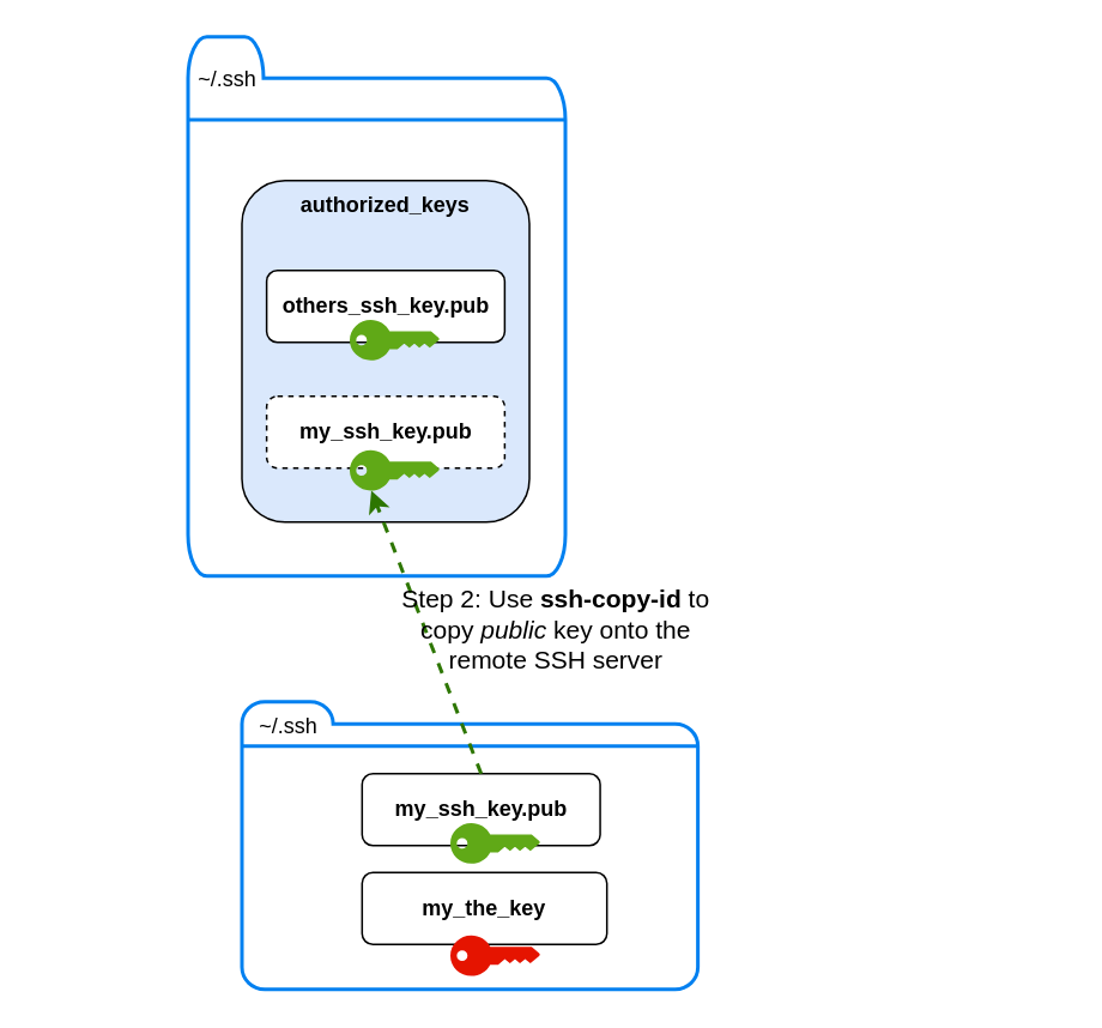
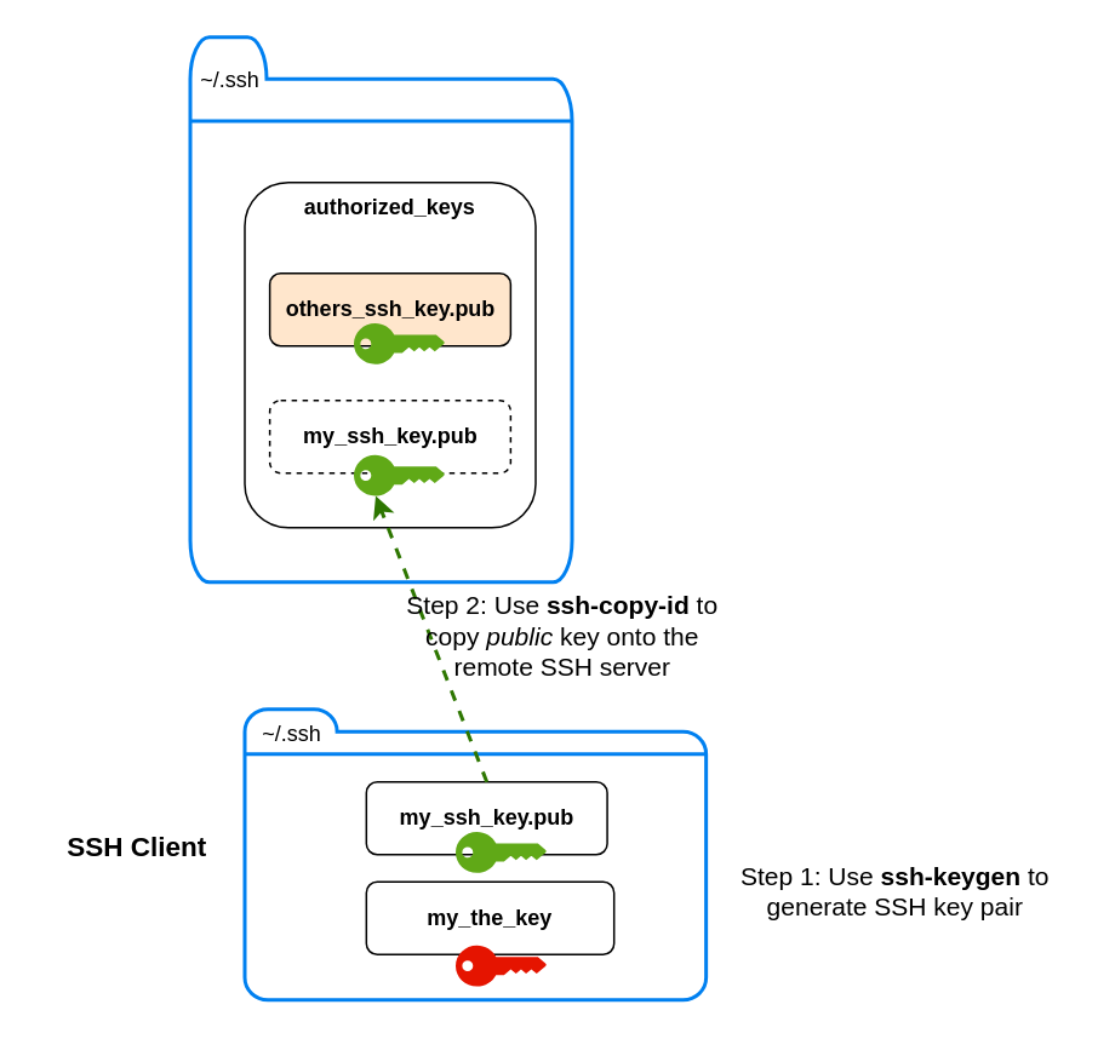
  <mxCell id="0" />
  <mxCell id="1" parent="0" />
  <mxCell id="2" value="" style="html=1;verticalLabelPosition=bottom;align=left;labelBackgroundColor=#ffffff;verticalAlign=top;strokeWidth=2;strokeColor=#0080F0;shadow=0;dashed=0;shape=mxgraph.ios7.icons.folder;" vertex="1" parent="1"><mxGeometry x="134" y="390" width="253.75" height="160" as="geometry" /></mxCell>
  <mxCell id="3" value="" style="html=1;verticalLabelPosition=bottom;align=center;labelBackgroundColor=#ffffff;verticalAlign=top;strokeWidth=2;strokeColor=#0080F0;shadow=0;dashed=0;shape=mxgraph.ios7.icons.folder;" vertex="1" parent="1"><mxGeometry x="104" y="20" width="210" height="300" as="geometry" /></mxCell>
- <mxCell id="4" value="&lt;b&gt;authorized_keys&lt;/b&gt;" style="rounded=1;whiteSpace=wrap;html=1;verticalAlign=top;fillColor=#dae8fc;" vertex="1" parent="1"><mxGeometry x="134" y="100" width="160" height="190" as="geometry" /></mxCell>
+ <mxCell id="4" value="&lt;b&gt;authorized_keys&lt;/b&gt;" style="rounded=1;whiteSpace=wrap;html=1;verticalAlign=top;" vertex="1" parent="1"><mxGeometry x="134" y="100" width="160" height="190" as="geometry" /></mxCell>
  <mxCell id="5" value="&lt;b&gt;my_the_key&lt;/b&gt;" style="rounded=1;whiteSpace=wrap;html=1;" vertex="1" parent="1"><mxGeometry x="200.88" y="485" width="136.25" height="40" as="geometry" /></mxCell>
  <mxCell id="6" value="&lt;b&gt;my_ssh_key.pub&lt;/b&gt;" style="rounded=1;whiteSpace=wrap;html=1;" vertex="1" parent="1"><mxGeometry x="200.88" y="430" width="132.5" height="40" as="geometry" /></mxCell>
+ <mxCell id="7" value="SSH Client" style="text;html=1;align=center;verticalAlign=middle;whiteSpace=wrap;rounded=0;fontSize=15;fontStyle=1" vertex="1" parent="1"><mxGeometry x="20.25" y="450" width="110" height="30" as="geometry" /></mxCell>
  <mxCell id="8" value="" style="points=[[0,0.5,0],[0.24,0,0],[0.5,0.28,0],[0.995,0.475,0],[0.5,0.72,0],[0.24,1,0]];verticalLabelPosition=bottom;sketch=0;html=1;verticalAlign=top;aspect=fixed;align=center;pointerEvents=1;shape=mxgraph.cisco19.key;fillColor=#e51400;strokeColor=#B20000;fontColor=#ffffff;" vertex="1" parent="1"><mxGeometry x="250" y="520" width="50" height="22.5" as="geometry" /></mxCell>
- <mxCell id="9" value="&lt;b&gt;others_ssh_key.pub&lt;/b&gt;" style="rounded=1;whiteSpace=wrap;html=1;" vertex="1" parent="1"><mxGeometry x="147.75" y="150" width="132.5" height="40" as="geometry" /></mxCell>
+ <mxCell id="9" value="&lt;b&gt;others_ssh_key.pub&lt;/b&gt;" style="rounded=1;whiteSpace=wrap;html=1;fillColor=#ffe6cc;" vertex="1" parent="1"><mxGeometry x="147.75" y="150" width="132.5" height="40" as="geometry" /></mxCell>
  <mxCell id="10" value="" style="points=[[0,0.5,0],[0.24,0,0],[0.5,0.28,0],[0.995,0.475,0],[0.5,0.72,0],[0.24,1,0]];verticalLabelPosition=bottom;sketch=0;html=1;verticalAlign=top;aspect=fixed;align=center;pointerEvents=1;shape=mxgraph.cisco19.key;fillColor=#60a917;strokeColor=#2D7600;fontColor=#ffffff;" vertex="1" parent="1"><mxGeometry x="194" y="177.5" width="50" height="22.5" as="geometry" /></mxCell>
+ <mxCell id="11" value="&lt;font style=&quot;font-size: 14px;&quot;&gt;Step 1: Use &lt;b&gt;ssh-keygen &lt;/b&gt;to generate SSH key pair&lt;/font&gt;" style="text;html=1;align=center;verticalAlign=middle;whiteSpace=wrap;rounded=0;" vertex="1" parent="1"><mxGeometry x="393" y="470" width="197.75" height="40" as="geometry" /></mxCell>
  <mxCell id="12" value="&lt;span style=&quot;color: rgb(0, 0, 0); font-family: Helvetica; font-size: 12px; font-style: normal; font-variant-ligatures: normal; font-variant-caps: normal; font-weight: 400; letter-spacing: normal; orphans: 2; text-align: left; text-indent: 0px; text-transform: none; widows: 2; word-spacing: 0px; -webkit-text-stroke-width: 0px; white-space: nowrap; background-color: rgb(255, 255, 255); text-decoration-thickness: initial; text-decoration-style: initial; text-decoration-color: initial; display: inline !important; float: none;&quot;&gt;~/.ssh&lt;/span&gt;" style="text;whiteSpace=wrap;html=1;" vertex="1" parent="1"><mxGeometry x="141.5" y="390" width="60" height="40" as="geometry" /></mxCell>
  <mxCell id="13" value="&lt;span style=&quot;color: rgb(0, 0, 0); font-family: Helvetica; font-size: 12px; font-style: normal; font-variant-ligatures: normal; font-variant-caps: normal; font-weight: 400; letter-spacing: normal; orphans: 2; text-align: left; text-indent: 0px; text-transform: none; widows: 2; word-spacing: 0px; -webkit-text-stroke-width: 0px; white-space: nowrap; background-color: rgb(255, 255, 255); text-decoration-thickness: initial; text-decoration-style: initial; text-decoration-color: initial; display: inline !important; float: none;&quot;&gt;~/.ssh&lt;/span&gt;" style="text;whiteSpace=wrap;html=1;" vertex="1" parent="1"><mxGeometry x="107.75" y="30" width="60" height="40" as="geometry" /></mxCell>
  <mxCell id="14" value="&lt;b&gt;my_ssh_key.pub&lt;/b&gt;" style="rounded=1;whiteSpace=wrap;html=1;dashed=1;" vertex="1" parent="1"><mxGeometry x="147.75" y="220" width="132.5" height="40" as="geometry" /></mxCell>
  <mxCell id="15" value="" style="endArrow=classic;html=1;rounded=0;exitX=0.5;exitY=0;exitDx=0;exitDy=0;entryX=0.24;entryY=1;entryDx=0;entryDy=0;entryPerimeter=0;dashed=1;strokeWidth=2;fillColor=#60a917;strokeColor=#2D7600;" edge="1" parent="1" source="6" target="18"><mxGeometry width="50" height="50" relative="1" as="geometry"><mxPoint x="224" y="370" as="sourcePoint" /><mxPoint x="274" y="320" as="targetPoint" /></mxGeometry></mxCell>
  <mxCell id="16" value="&lt;font style=&quot;font-size: 14px;&quot;&gt;Step 2: Use &lt;b&gt;ssh-copy-id&lt;/b&gt; to copy &lt;i&gt;public&lt;/i&gt; key onto the remote SSH server&lt;/font&gt;" style="text;html=1;align=center;verticalAlign=middle;whiteSpace=wrap;rounded=0;" vertex="1" parent="1"><mxGeometry x="210" y="330" width="197.75" height="40" as="geometry" /></mxCell>
  <mxCell id="17" value="" style="points=[[0,0.5,0],[0.24,0,0],[0.5,0.28,0],[0.995,0.475,0],[0.5,0.72,0],[0.24,1,0]];verticalLabelPosition=bottom;sketch=0;html=1;verticalAlign=top;aspect=fixed;align=center;pointerEvents=1;shape=mxgraph.cisco19.key;fillColor=#60a917;strokeColor=#2D7600;fontColor=#ffffff;" vertex="1" parent="1"><mxGeometry x="250" y="457.5" width="50" height="22.5" as="geometry" /></mxCell>
  <mxCell id="18" value="" style="points=[[0,0.5,0],[0.24,0,0],[0.5,0.28,0],[0.995,0.475,0],[0.5,0.72,0],[0.24,1,0]];verticalLabelPosition=bottom;sketch=0;html=1;verticalAlign=top;aspect=fixed;align=center;pointerEvents=1;shape=mxgraph.cisco19.key;fillColor=#60a917;strokeColor=#2D7600;fontColor=#ffffff;" vertex="1" parent="1"><mxGeometry x="194" y="250" width="50" height="22.5" as="geometry" /></mxCell>
